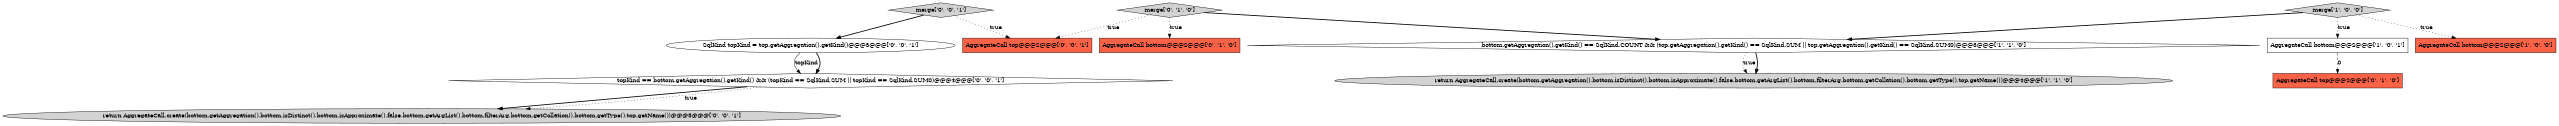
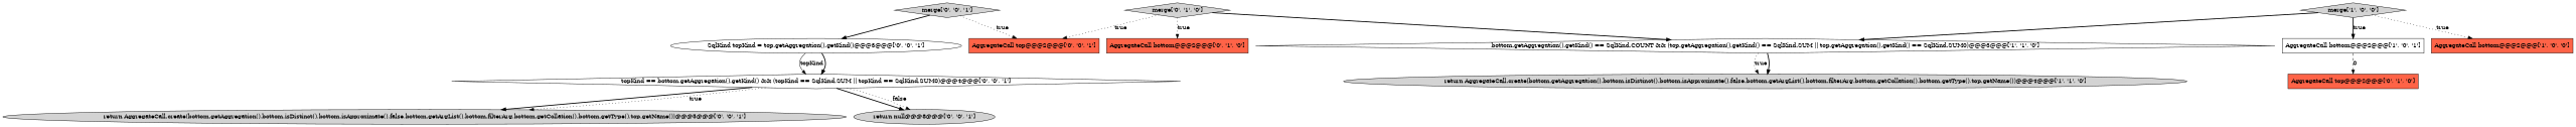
  digraph {
    node [fillcolor=lightgray shape=diamond style=filled]
    edge [style=dotted]
    n1 [fillcolor=white label="topKind == bottom.getAggregation().getKind() && (topKind == SqlKind.SUM || topKind == SqlKind.SUM0)@@@4@@@['0', '0', '1']"]
    n2 [label="return AggregateCall.create(bottom.getAggregation(),bottom.isDistinct(),bottom.isApproximate(),false,bottom.getArgList(),bottom.filterArg,bottom.getCollation(),bottom.getType(),top.getName())@@@5@@@['0', '0', '1']" shape=ellipse]
+   n3 [label="return null@@@8@@@['0', '0', '1']" shape=ellipse]
    n4 [label="return AggregateCall.create(bottom.getAggregation(),bottom.isDistinct(),bottom.isApproximate(),false,bottom.getArgList(),bottom.filterArg,bottom.getCollation(),bottom.getType(),top.getName())@@@4@@@['1', '1', '0']" shape=ellipse]
    n5 [label="merge['0', '0', '1']"]
    n6 [fillcolor=white label="SqlKind topKind = top.getAggregation().getKind()@@@3@@@['0', '0', '1']" shape=ellipse]
    n7 [fillcolor=tomato label="AggregateCall top@@@2@@@['0', '0', '1']" shape=box]
    n8 [fillcolor=white label="AggregateCall bottom@@@2@@@['1', '0', '1']" shape=box]
    n9 [fillcolor=tomato label="AggregateCall top@@@2@@@['0', '1', '0']" shape=box]
    n10 [fillcolor=tomato label="AggregateCall bottom@@@2@@@['1', '0', '0']" shape=box]
    n11 [label="merge['0', '1', '0']"]
    n12 [fillcolor=white label="bottom.getAggregation().getKind() == SqlKind.COUNT && (top.getAggregation().getKind() == SqlKind.SUM || top.getAggregation().getKind() == SqlKind.SUM0)@@@3@@@['1', '1', '0']"]
    n13 [fillcolor=tomato label="AggregateCall bottom@@@2@@@['0', '1', '0']" shape=box]
    n14 [label="merge['1', '0', '0']"]
    n1 -> n2 [style=bold]
    n1 -> n2 [label=true]
+   n1 -> n3 [style=bold]
+   n1 -> n3 [label=false]
    n5 -> n6 [style=bold]
    n5 -> n7 [label=true]
    n6 -> n1 [style=bold]
    n6 -> n1 [label=topKind style=solid]
    n8 -> n9 [label=0 style=dashed]
    n11 -> n7 [label=true]
    n11 -> n12 [style=bold]
    n11 -> n13 [label=true]
    n12 -> n4 [style=bold]
    n12 -> n4 [label=true]
-   n14 -> n8 [label=true]
+   n14 -> n8 [label=true style=bold]
    n14 -> n10 [label=true]
    n14 -> n12 [style=bold]
  }
